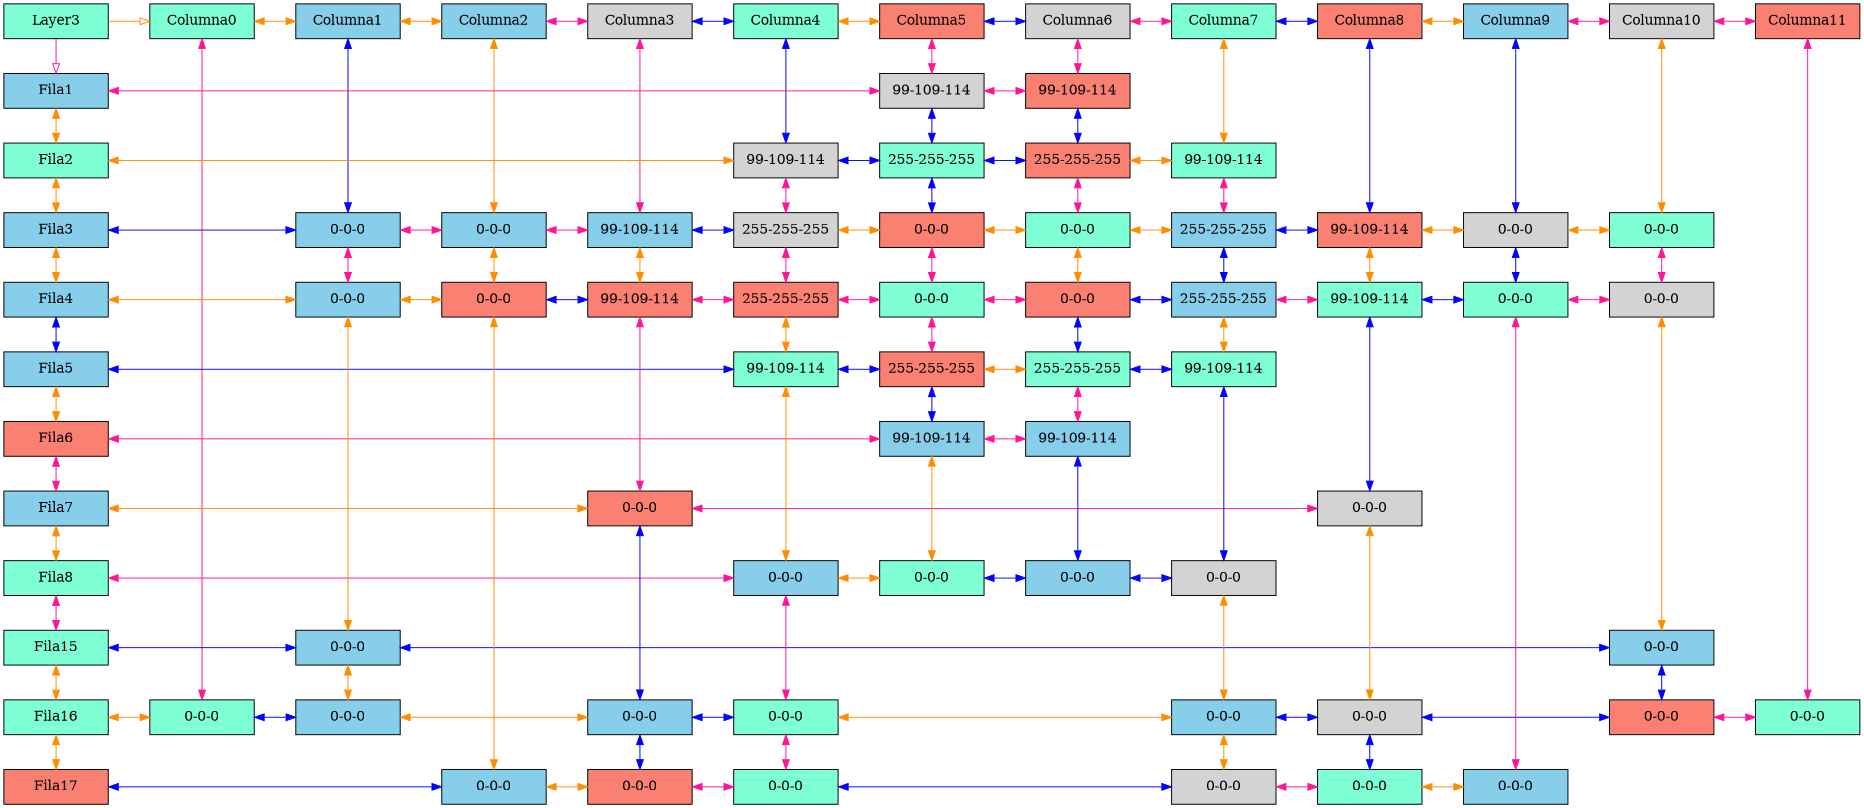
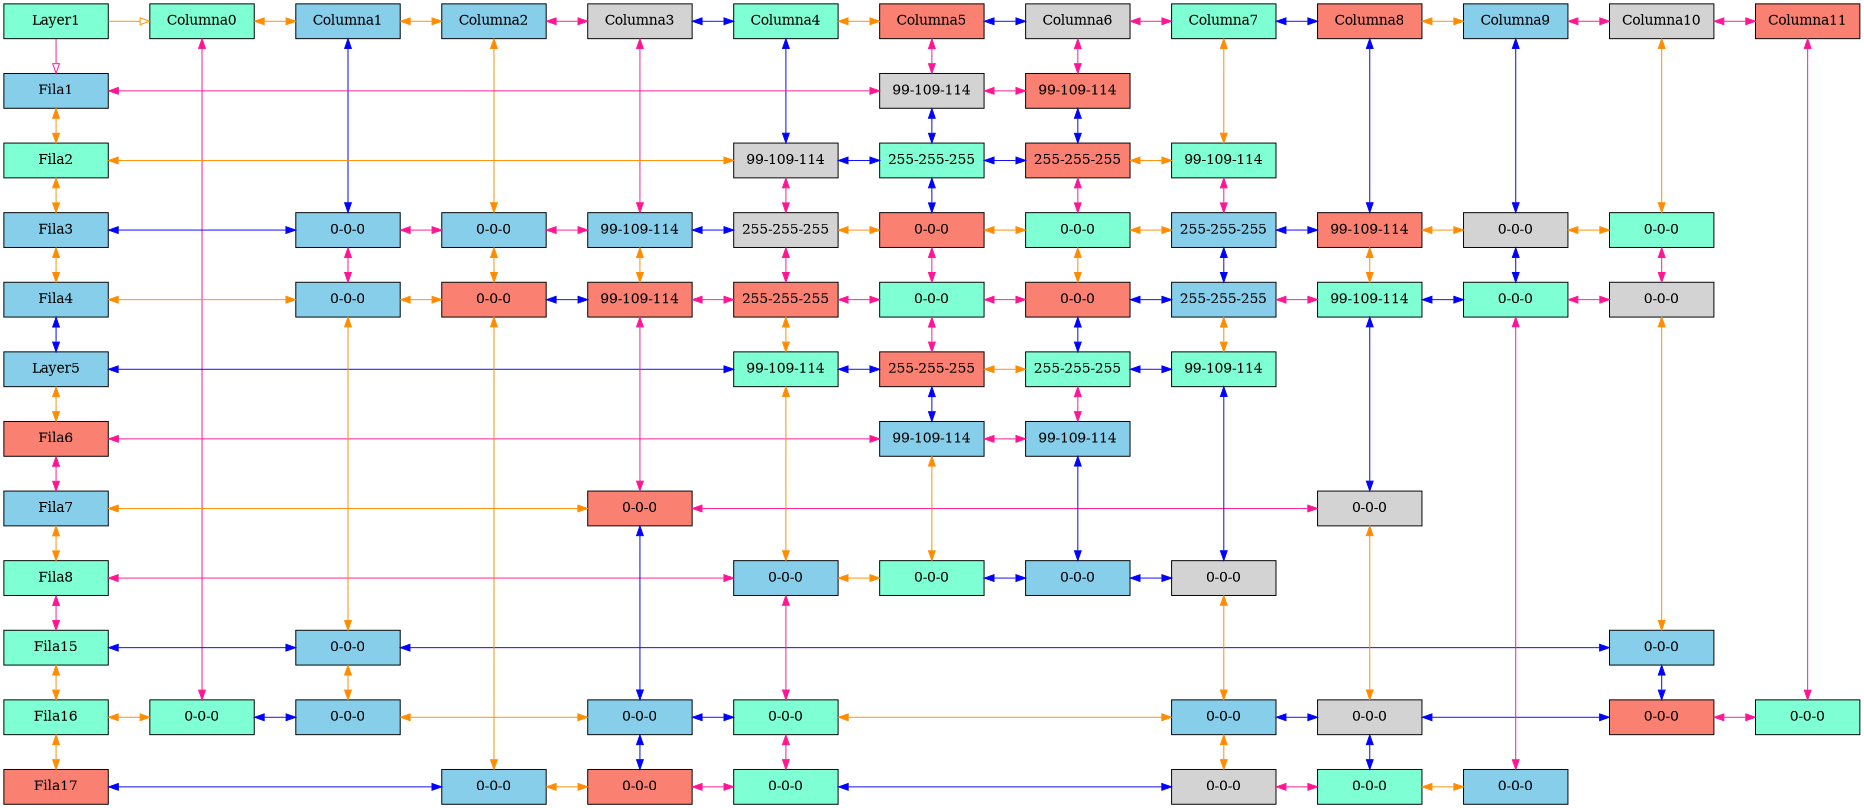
  digraph {
    nodesep=0.6
    ranksep=0.5
    node [fillcolor=skyblue group=0 shape=box style=filled]
    edge [color=darkorange dir=both]
-   n1 [fillcolor=aquamarine label=Layer3 width=1.5]
+   n1 [fillcolor=aquamarine label=Layer1 width=1.5]
    n2 [fillcolor=aquamarine group=1 label=Columna0 width=1.5]
    n3 [group=2 label=Columna1 width=1.5]
    n4 [group=3 label=Columna2 width=1.5]
    n5 [fillcolor=lightgrey group=4 label=Columna3 width=1.5]
    n6 [fillcolor=aquamarine group=5 label=Columna4 width=1.5]
    n7 [fillcolor=salmon group=6 label=Columna5 width=1.5]
    n8 [fillcolor=lightgrey group=7 label=Columna6 width=1.5]
    n9 [fillcolor=aquamarine group=8 label=Columna7 width=1.5]
    n10 [fillcolor=salmon group=9 label=Columna8 width=1.5]
    n11 [group=10 label=Columna9 width=1.5]
    n12 [fillcolor=lightgrey group=11 label=Columna10 width=1.5]
    n13 [fillcolor=salmon group=12 label=Columna11 width=1.5]
    n14 [label=Fila1 width=1.5]
    n15 [fillcolor=lightgrey group=6 label="99-109-114" width=1.5]
    n16 [fillcolor=salmon group=7 label="99-109-114" width=1.5]
    n17 [fillcolor=aquamarine label=Fila2 width=1.5]
    n18 [fillcolor=lightgrey group=5 label="99-109-114" width=1.5]
    n19 [fillcolor=aquamarine group=6 label="255-255-255" width=1.5]
    n20 [fillcolor=salmon group=7 label="255-255-255" width=1.5]
    n21 [fillcolor=aquamarine group=8 label="99-109-114" width=1.5]
    n22 [label=Fila3 width=1.5]
    n23 [group=2 label="0-0-0" width=1.5]
    n24 [group=3 label="0-0-0" width=1.5]
    n25 [group=4 label="99-109-114" width=1.5]
    n26 [fillcolor=lightgrey group=5 label="255-255-255" width=1.5]
    n27 [fillcolor=salmon group=6 label="0-0-0" width=1.5]
    n28 [fillcolor=aquamarine group=7 label="0-0-0" width=1.5]
    n29 [group=8 label="255-255-255" width=1.5]
    n30 [fillcolor=salmon group=9 label="99-109-114" width=1.5]
    n31 [fillcolor=lightgrey group=10 label="0-0-0" width=1.5]
    n32 [fillcolor=aquamarine group=11 label="0-0-0" width=1.5]
    n33 [label=Fila4 width=1.5]
    n34 [group=2 label="0-0-0" width=1.5]
    n35 [fillcolor=salmon group=3 label="0-0-0" width=1.5]
    n36 [fillcolor=salmon group=4 label="99-109-114" width=1.5]
    n37 [fillcolor=salmon group=5 label="255-255-255" width=1.5]
    n38 [fillcolor=aquamarine group=6 label="0-0-0" width=1.5]
    n39 [fillcolor=salmon group=7 label="0-0-0" width=1.5]
    n40 [group=8 label="255-255-255" width=1.5]
    n41 [fillcolor=aquamarine group=9 label="99-109-114" width=1.5]
    n42 [fillcolor=aquamarine group=10 label="0-0-0" width=1.5]
    n43 [fillcolor=lightgrey group=11 label="0-0-0" width=1.5]
-   n44 [label=Fila5 width=1.5]
+   n44 [label=Layer5 width=1.5]
    n45 [fillcolor=aquamarine group=5 label="99-109-114" width=1.5]
    n46 [fillcolor=salmon group=6 label="255-255-255" width=1.5]
    n47 [fillcolor=aquamarine group=7 label="255-255-255" width=1.5]
    n48 [fillcolor=aquamarine group=8 label="99-109-114" width=1.5]
    n49 [fillcolor=salmon label=Fila6 width=1.5]
    n50 [group=6 label="99-109-114" width=1.5]
    n51 [group=7 label="99-109-114" width=1.5]
    n52 [label=Fila7 width=1.5]
    n53 [fillcolor=salmon group=4 label="0-0-0" width=1.5]
    n54 [fillcolor=lightgrey group=9 label="0-0-0" width=1.5]
    n55 [fillcolor=aquamarine label=Fila8 width=1.5]
    n56 [group=5 label="0-0-0" width=1.5]
    n57 [fillcolor=aquamarine group=6 label="0-0-0" width=1.5]
    n58 [group=7 label="0-0-0" width=1.5]
    n59 [fillcolor=lightgrey group=8 label="0-0-0" width=1.5]
    n60 [fillcolor=aquamarine label=Fila15 width=1.5]
    n61 [group=2 label="0-0-0" width=1.5]
    n62 [group=11 label="0-0-0" width=1.5]
    n63 [fillcolor=aquamarine label=Fila16 width=1.5]
    n64 [fillcolor=aquamarine group=1 label="0-0-0" width=1.5]
    n65 [group=2 label="0-0-0" width=1.5]
    n66 [group=4 label="0-0-0" width=1.5]
    n67 [fillcolor=aquamarine group=5 label="0-0-0" width=1.5]
    n68 [group=8 label="0-0-0" width=1.5]
    n69 [fillcolor=lightgrey group=9 label="0-0-0" width=1.5]
    n70 [fillcolor=salmon group=11 label="0-0-0" width=1.5]
    n71 [fillcolor=aquamarine group=12 label="0-0-0" width=1.5]
    n72 [fillcolor=salmon label=Fila17 width=1.5]
    n73 [group=3 label="0-0-0" width=1.5]
    n74 [fillcolor=salmon group=4 label="0-0-0" width=1.5]
    n75 [fillcolor=aquamarine group=5 label="0-0-0" width=1.5]
    n76 [fillcolor=lightgrey group=8 label="0-0-0" width=1.5]
    n77 [fillcolor=aquamarine group=9 label="0-0-0" width=1.5]
    n78 [group=10 label="0-0-0" width=1.5]
    subgraph sub_1 {
      rank=same
      n1
      n2
      n3
      n4
      n5
      n6
      n7
      n8
      n9
      n10
      n11
      n12
      n13
    }
    subgraph sub_2 {
      rank=same
      n14
      n15
      n16
    }
    subgraph sub_3 {
      rank=same
      n17
      n18
      n19
      n20
      n21
    }
    subgraph sub_4 {
      rank=same
      n22
      n23
      n24
      n25
      n26
      n27
      n28
      n29
      n30
      n31
      n32
    }
    subgraph sub_5 {
      rank=same
      n33
      n34
      n35
      n36
      n37
      n38
      n39
      n40
      n41
      n42
      n43
    }
    subgraph sub_6 {
      rank=same
      n44
      n45
      n46
      n47
      n48
    }
    subgraph sub_7 {
      rank=same
      n49
      n50
      n51
    }
    subgraph sub_8 {
      rank=same
      n52
      n53
      n54
    }
    subgraph sub_9 {
      rank=same
      n55
      n56
      n57
      n58
      n59
    }
    subgraph sub_10 {
      rank=same
      n60
      n61
      n62
    }
    subgraph sub_11 {
      rank=same
      n63
      n64
      n65
      n66
      n67
      n68
      n69
      n70
      n71
    }
    subgraph sub_12 {
      rank=same
      n72
      n73
      n74
      n75
      n76
      n77
      n78
    }
    n1 -> n2 [arrowhead=onormal dir=""]
    n1 -> n14 [arrowhead=onormal color=deeppink dir=""]
    n2 -> n3
    n2 -> n64 [color=deeppink]
    n3 -> n4
    n3 -> n23 [color=blue]
    n4 -> n5 [color=deeppink]
    n4 -> n24
    n5 -> n6 [color=blue]
    n5 -> n25 [color=deeppink]
    n6 -> n7
    n6 -> n18 [color=blue]
    n7 -> n8 [color=blue]
    n7 -> n15 [color=deeppink]
    n8 -> n9 [color=deeppink]
    n8 -> n16 [color=deeppink]
    n9 -> n10 [color=blue]
    n9 -> n21
    n10 -> n11
    n10 -> n30 [color=blue]
    n11 -> n12 [color=deeppink]
    n11 -> n31 [color=blue]
    n12 -> n13 [color=deeppink]
    n12 -> n32
    n13 -> n71 [color=deeppink]
    n14 -> n15 [color=deeppink]
    n14 -> n17
    n15 -> n16 [color=deeppink]
    n17 -> n18
    n17 -> n22
    n18 -> n19 [color=blue]
    n19 -> n15 [color=blue]
    n19 -> n20 [color=blue]
    n20 -> n16 [color=blue]
    n20 -> n21
    n22 -> n23 [color=blue]
    n22 -> n33
    n23 -> n24 [color=deeppink]
    n24 -> n25 [color=deeppink]
    n25 -> n26 [color=blue]
    n26 -> n18 [color=deeppink]
    n26 -> n27
    n27 -> n19 [color=blue]
    n27 -> n28
    n28 -> n20 [color=deeppink]
    n28 -> n29
    n29 -> n21 [color=deeppink]
    n29 -> n30 [color=blue]
    n30 -> n31
    n31 -> n32
    n33 -> n34
    n33 -> n44 [color=blue]
    n34 -> n23 [color=deeppink]
    n34 -> n35
    n35 -> n24
    n35 -> n36 [color=blue]
    n36 -> n25
    n36 -> n37 [color=deeppink]
    n37 -> n26 [color=deeppink]
    n37 -> n38 [color=deeppink]
    n38 -> n27 [color=deeppink]
    n38 -> n39 [color=deeppink]
    n39 -> n28
    n39 -> n40 [color=blue]
    n40 -> n29 [color=blue]
    n40 -> n41 [color=deeppink]
    n41 -> n30
    n41 -> n42 [color=blue]
    n42 -> n31 [color=blue]
    n42 -> n43 [color=deeppink]
    n43 -> n32 [color=deeppink]
    n44 -> n45 [color=blue]
    n44 -> n49
    n45 -> n37
    n45 -> n46 [color=blue]
    n46 -> n38 [color=deeppink]
    n46 -> n47
    n47 -> n39 [color=blue]
    n47 -> n48 [color=blue]
    n48 -> n40
    n49 -> n50 [color=deeppink]
    n49 -> n52 [color=deeppink]
    n50 -> n46 [color=blue]
    n50 -> n51 [color=deeppink]
    n51 -> n47 [color=deeppink]
    n52 -> n53
    n52 -> n55
    n53 -> n36 [color=deeppink]
    n53 -> n54 [color=deeppink]
    n54 -> n41 [color=blue]
    n55 -> n56 [color=deeppink]
    n55 -> n60 [color=deeppink]
    n56 -> n45
    n56 -> n57
    n57 -> n50
    n57 -> n58 [color=blue]
    n58 -> n51 [color=blue]
    n58 -> n59 [color=blue]
    n59 -> n48 [color=blue]
    n60 -> n61 [color=blue]
    n60 -> n63
    n61 -> n34
    n61 -> n62 [color=blue]
    n62 -> n43
    n63 -> n64
    n63 -> n72
    n64 -> n65 [color=blue]
    n65 -> n61
    n65 -> n66
    n66 -> n53 [color=blue]
    n66 -> n67 [color=blue]
    n67 -> n56 [color=deeppink]
    n67 -> n68
    n68 -> n59
    n68 -> n69 [color=blue]
    n69 -> n54
    n69 -> n70 [color=blue]
    n70 -> n62 [color=blue]
    n70 -> n71 [color=deeppink]
    n72 -> n73 [color=blue]
    n73 -> n35
    n73 -> n74
    n74 -> n66 [color=blue]
    n74 -> n75 [color=deeppink]
    n75 -> n67 [color=deeppink]
    n75 -> n76 [color=blue]
    n76 -> n68
    n76 -> n77 [color=deeppink]
    n77 -> n69 [color=blue]
    n77 -> n78
    n78 -> n42 [color=deeppink]
  }
